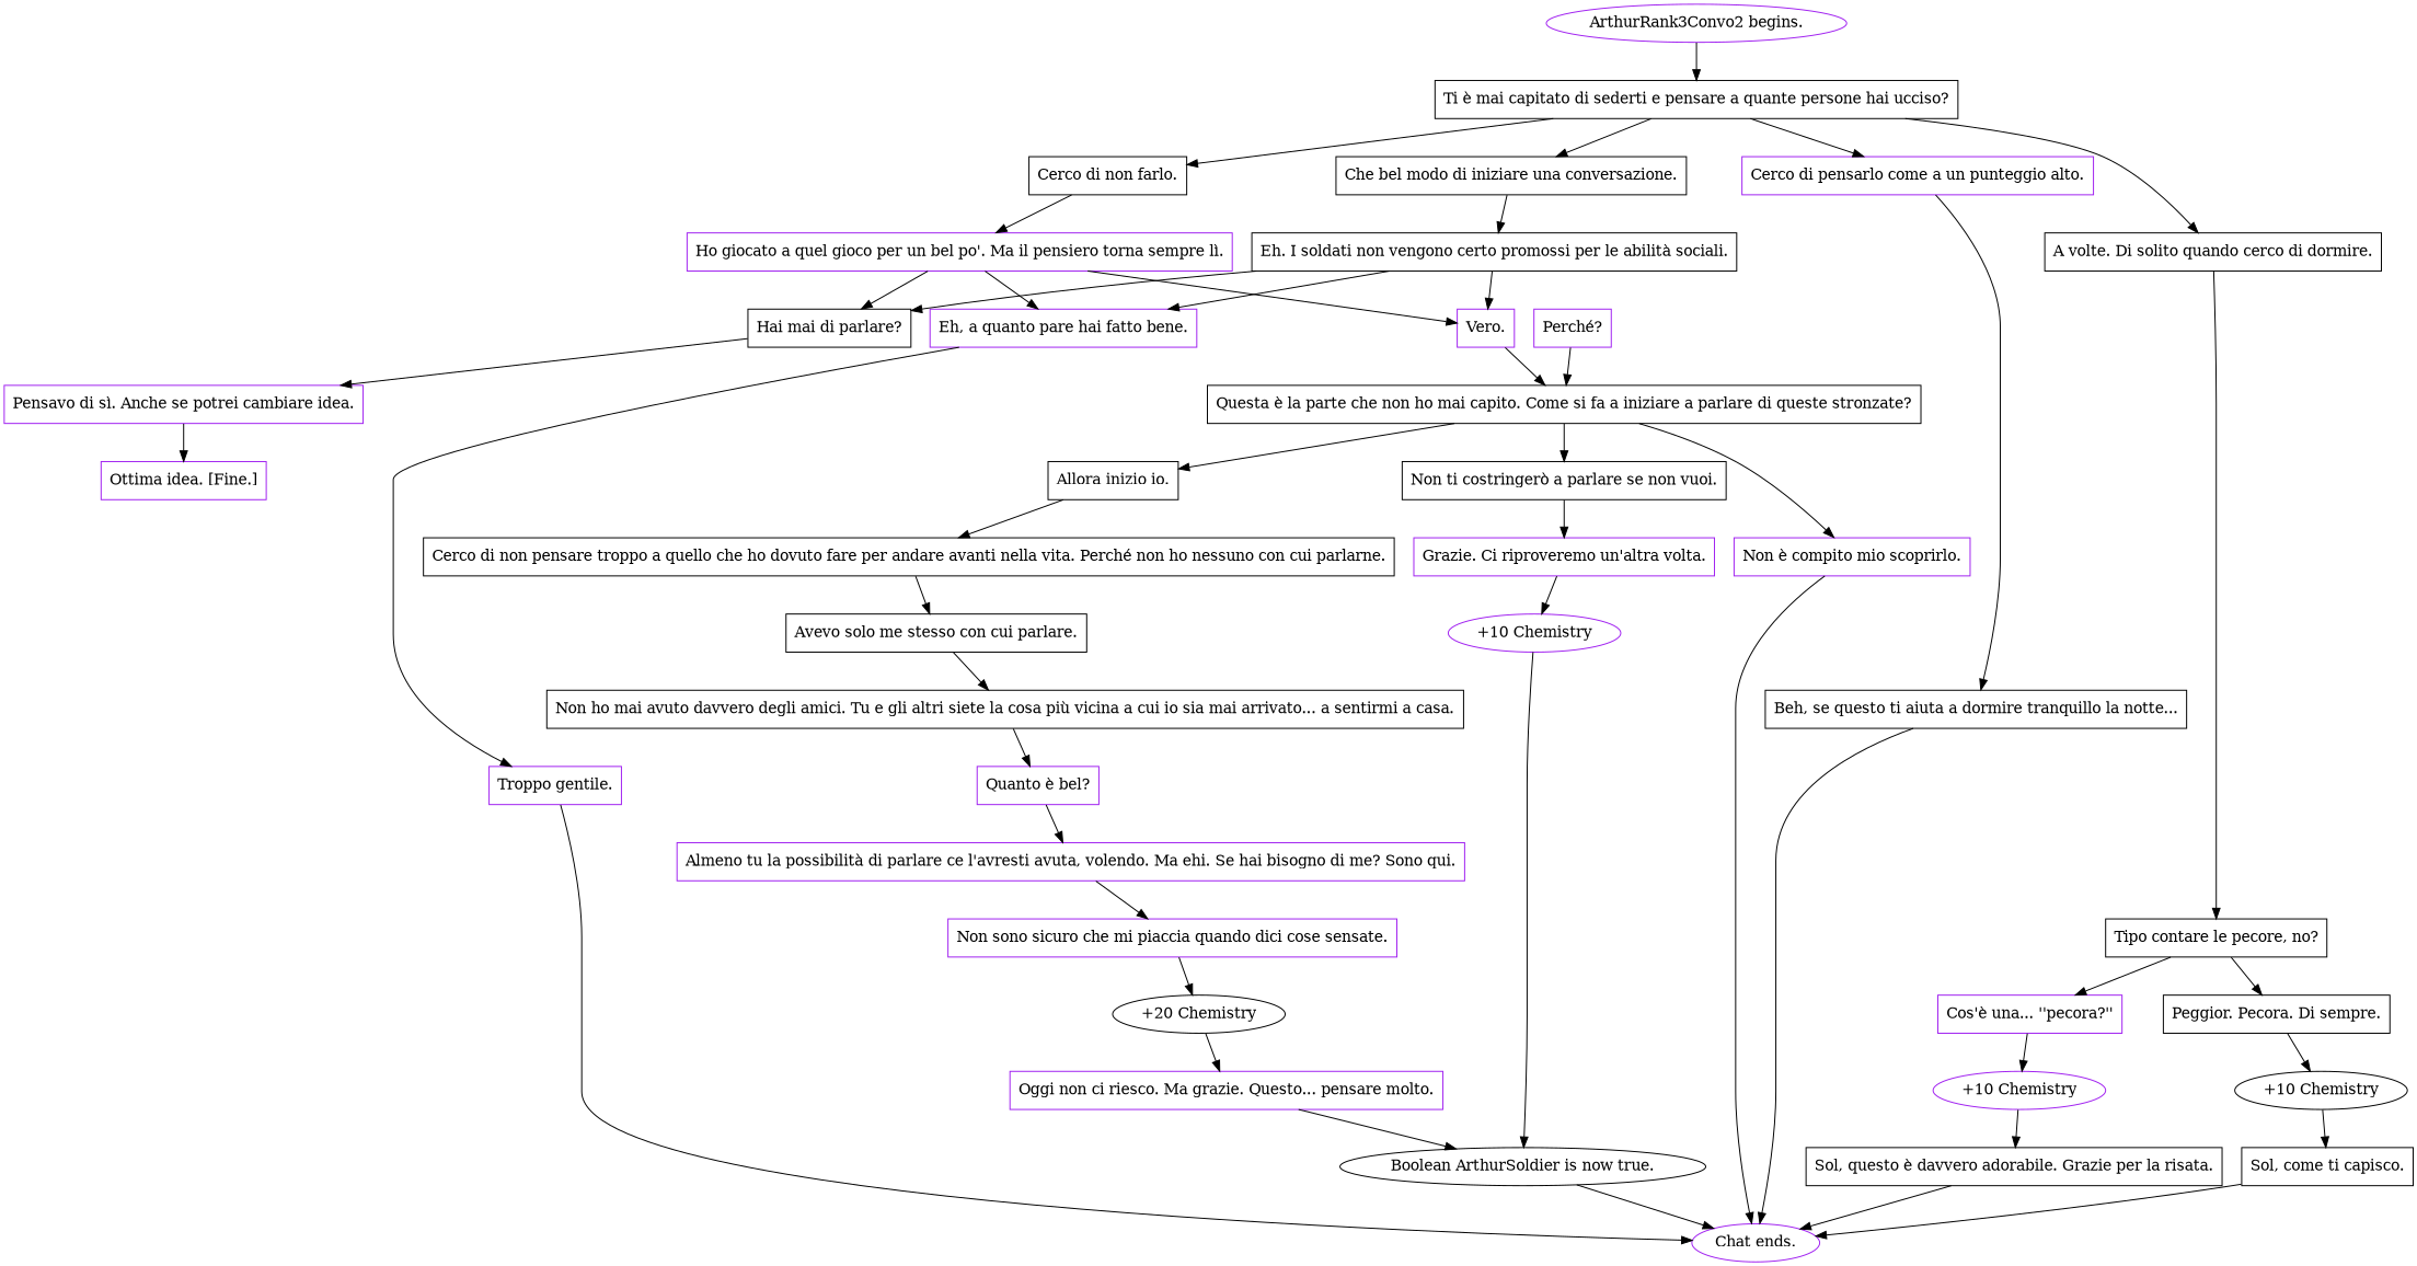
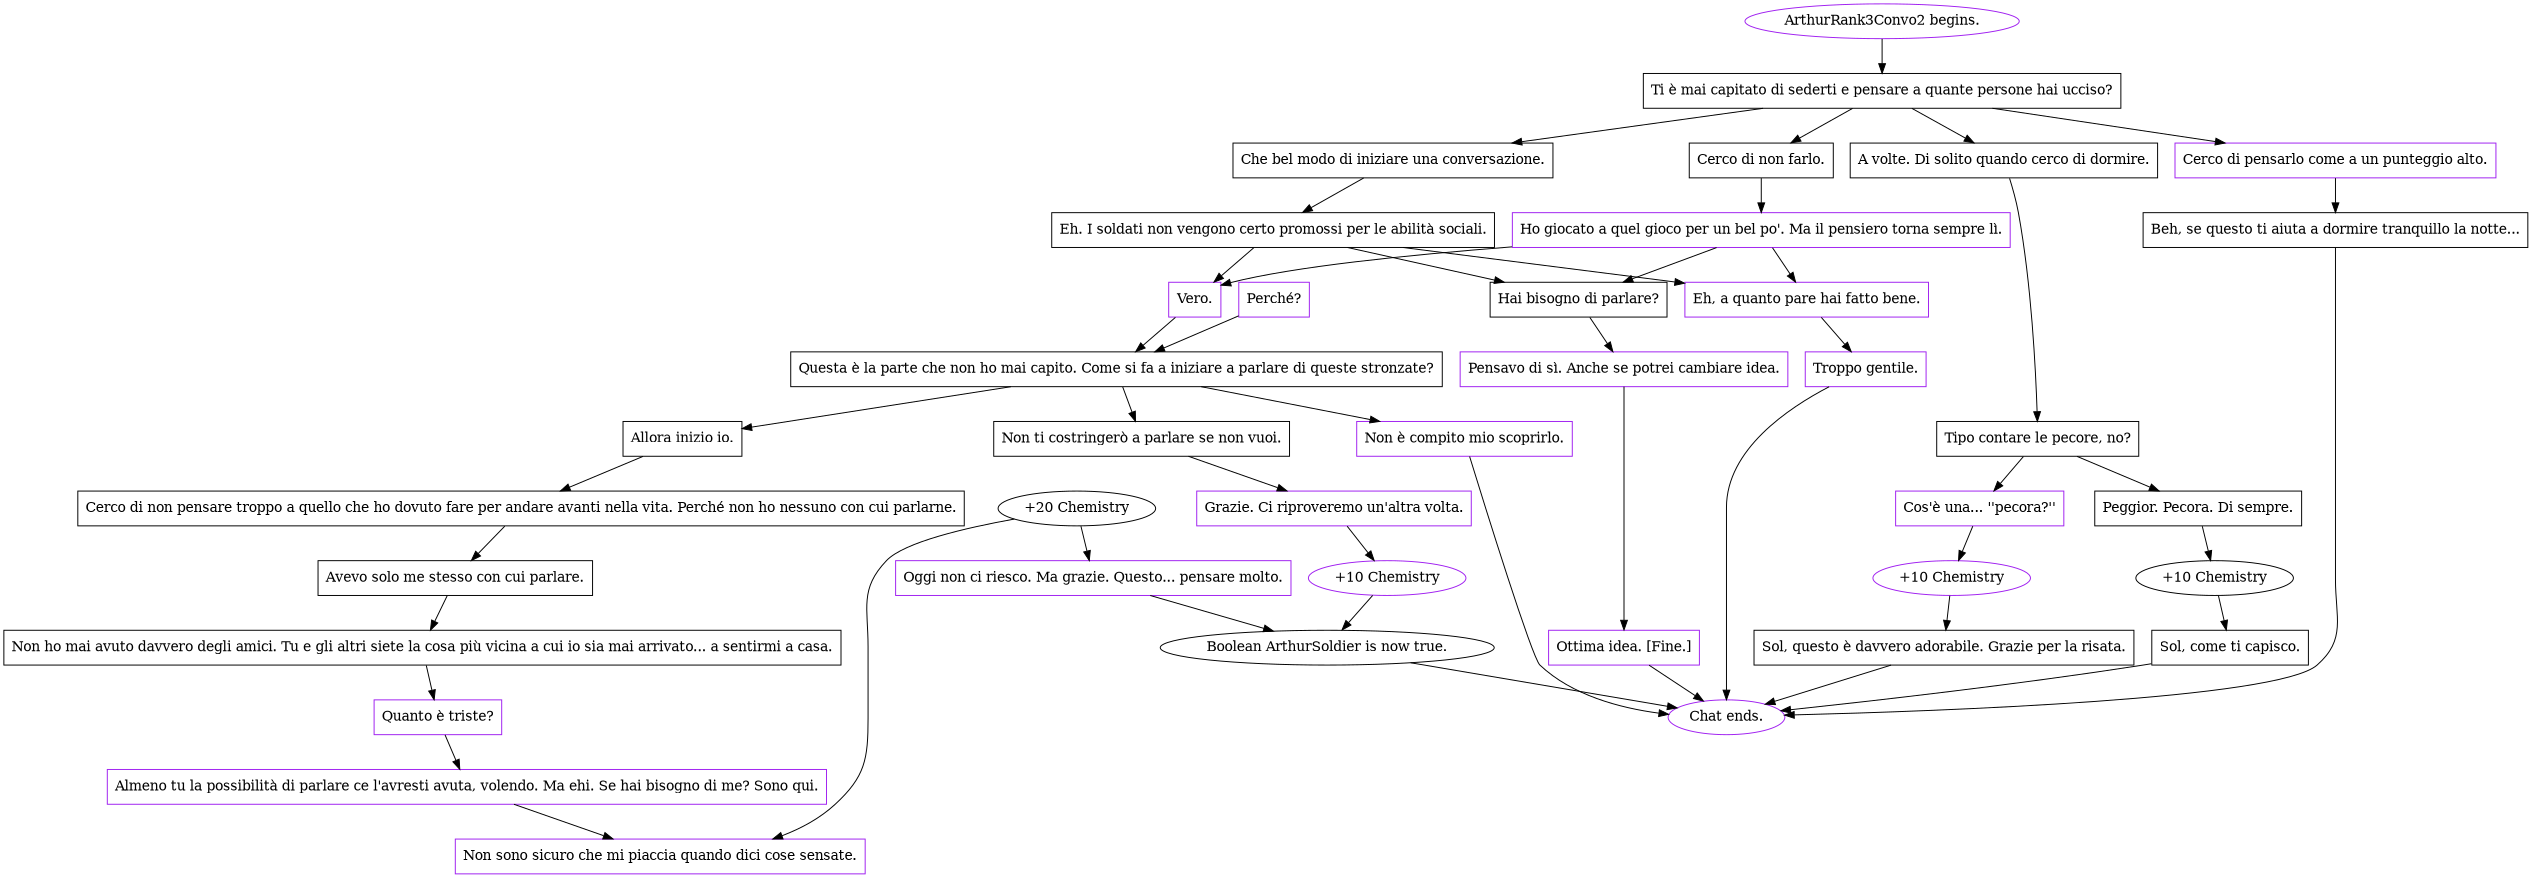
  digraph {
    node [color=black shape=box]
    "ArthurRank3Convo2 begins." [color=purple shape=""]
    n2 [label="Ti è mai capitato di sederti e pensare a quante persone hai ucciso?"]
    n3 [label="Cerco di non farlo."]
    n4 [label="Che bel modo di iniziare una conversazione."]
    n5 [label="A volte. Di solito quando cerco di dormire."]
    n6 [color=purple label="Cerco di pensarlo come a un punteggio alto."]
    n7 [color=purple label="Ho giocato a quel gioco per un bel po'. Ma il pensiero torna sempre lì."]
    n8 [label="Eh. I soldati non vengono certo promossi per le abilità sociali."]
    n9 [label="Tipo contare le pecore, no?"]
    n10 [label="Beh, se questo ti aiuta a dormire tranquillo la notte..."]
-   n11 [label="Hai mai di parlare?"]
+   n11 [label="Hai bisogno di parlare?"]
    n12 [color=purple label="Vero."]
    n13 [color=purple label="Eh, a quanto pare hai fatto bene."]
    n14 [label="Peggior. Pecora. Di sempre."]
    n15 [color=purple label="Cos'è una... ''pecora?''"]
    "Chat ends." [color=purple shape=""]
    n17 [color=purple label="Pensavo di sì. Anche se potrei cambiare idea."]
    n18 [label="Questa è la parte che non ho mai capito. Come si fa a iniziare a parlare di queste stronzate?"]
    n19 [color=purple label="Troppo gentile."]
    n20 [label="+10 Chemistry" shape=""]
    n21 [color=purple label="+10 Chemistry" shape=""]
    n22 [color=purple label="Ottima idea. [Fine.]"]
    n23 [label="Non ti costringerò a parlare se non vuoi."]
    n24 [label="Allora inizio io."]
    n25 [color=purple label="Non è compito mio scoprirlo."]
    n26 [label="Sol, come ti capisco."]
    n27 [label="Sol, questo è davvero adorabile. Grazie per la risata."]
    n28 [color=purple label="Perché?"]
    n29 [color=purple label="Grazie. Ci riproveremo un'altra volta."]
    n30 [label="Cerco di non pensare troppo a quello che ho dovuto fare per andare avanti nella vita. Perché non ho nessuno con cui parlarne."]
    n31 [color=purple label="+10 Chemistry" shape=""]
    n32 [label="Avevo solo me stesso con cui parlare."]
    n33 [label="Boolean ArthurSoldier is now true." shape=""]
    n34 [label="Non ho mai avuto davvero degli amici. Tu e gli altri siete la cosa più vicina a cui io sia mai arrivato... a sentirmi a casa."]
-   n35 [color=purple label="Quanto è bel?"]
+   n35 [color=purple label="Quanto è triste?"]
    n36 [color=purple label="Almeno tu la possibilità di parlare ce l'avresti avuta, volendo. Ma ehi. Se hai bisogno di me? Sono qui."]
    n37 [color=purple label="Non sono sicuro che mi piaccia quando dici cose sensate."]
    n38 [label="+20 Chemistry" shape=""]
    n39 [color=purple label="Oggi non ci riesco. Ma grazie. Questo... pensare molto."]
    "ArthurRank3Convo2 begins." -> n2
    n2 -> n3
    n2 -> n4
    n2 -> n5
    n2 -> n6
    n3 -> n7
    n4 -> n8
    n5 -> n9
    n6 -> n10
    n7 -> n11
    n7 -> n12
    n7 -> n13
    n8 -> n11
    n8 -> n12
    n8 -> n13
    n9 -> n14
    n9 -> n15
    n10 -> "Chat ends."
    n11 -> n17
    n12 -> n18
    n13 -> n19
    n14 -> n20
    n15 -> n21
    n17 -> n22
    n18 -> n23
    n18 -> n24
    n18 -> n25
    n19 -> "Chat ends."
    n20 -> n26
    n21 -> n27
+   n22 -> "Chat ends."
    n23 -> n29
    n24 -> n30
    n25 -> "Chat ends."
    n26 -> "Chat ends."
    n27 -> "Chat ends."
    n28 -> n18
    n29 -> n31
    n30 -> n32
    n31 -> n33
    n32 -> n34
    n33 -> "Chat ends."
    n34 -> n35
    n35 -> n36
    n36 -> n37
-   n37 -> n38
+   n38 -> n37
    n38 -> n39
    n39 -> n33
  }
